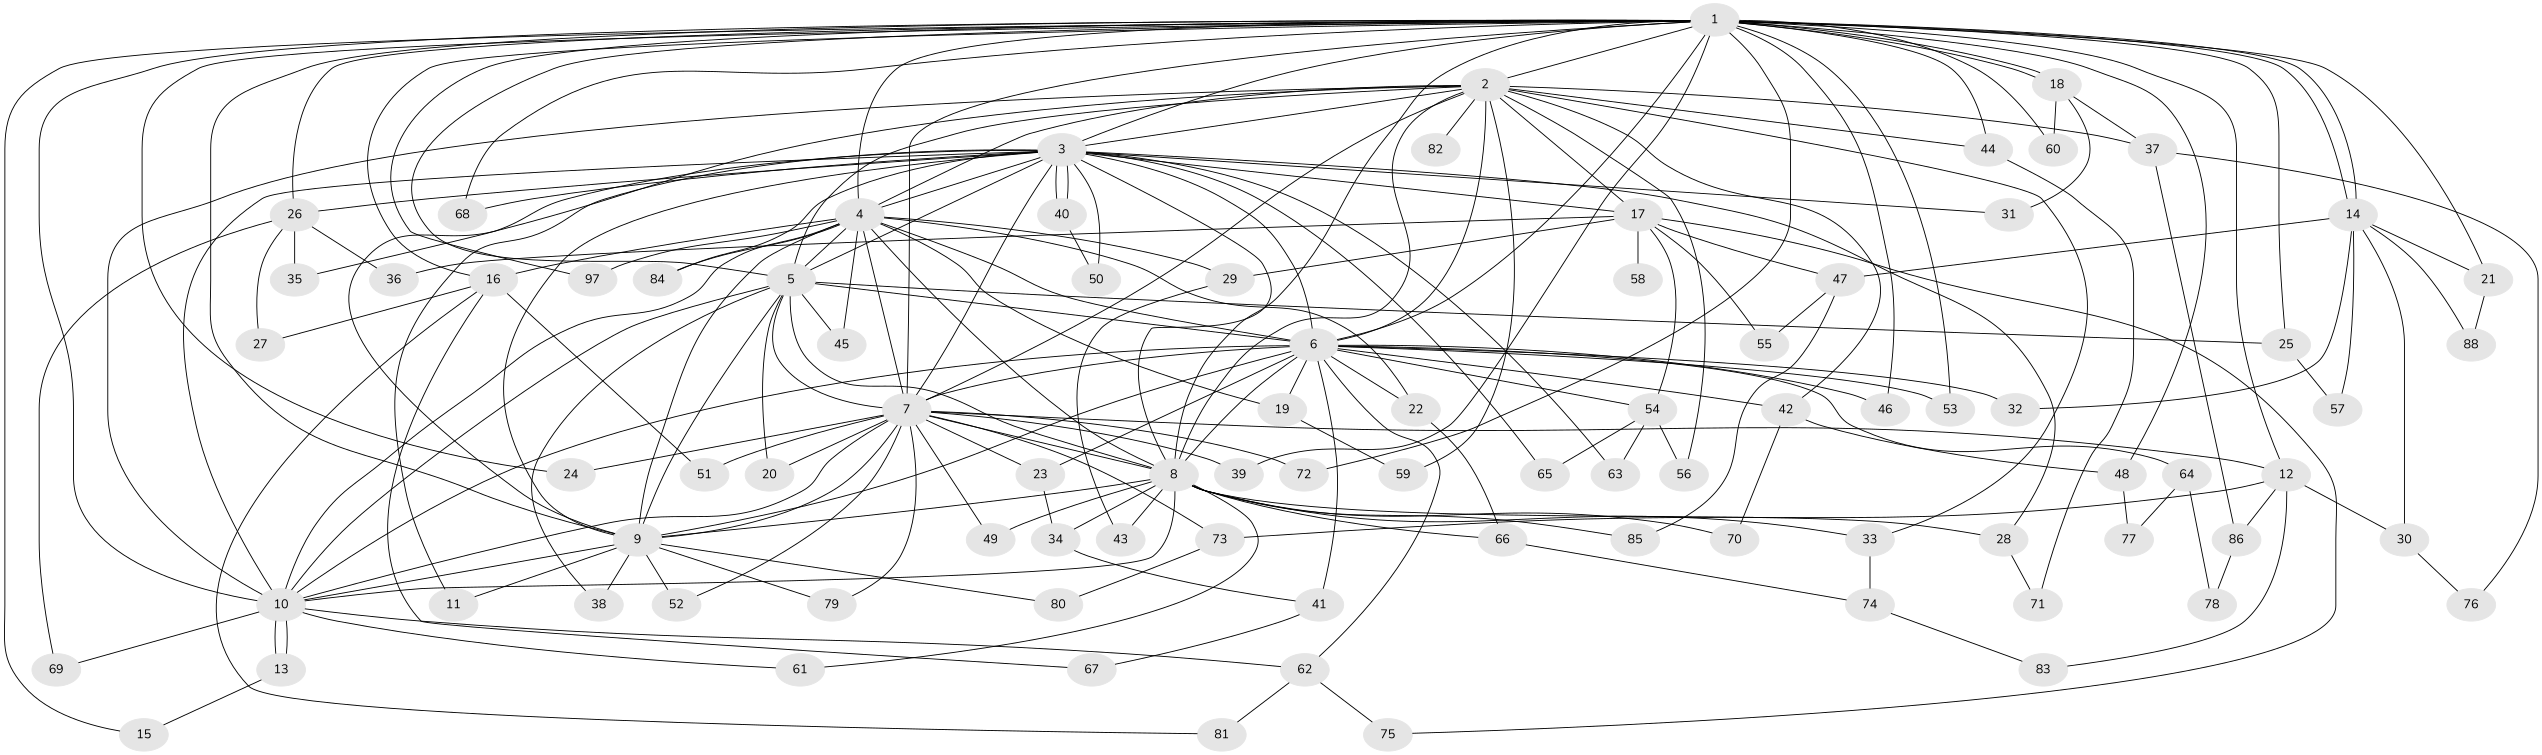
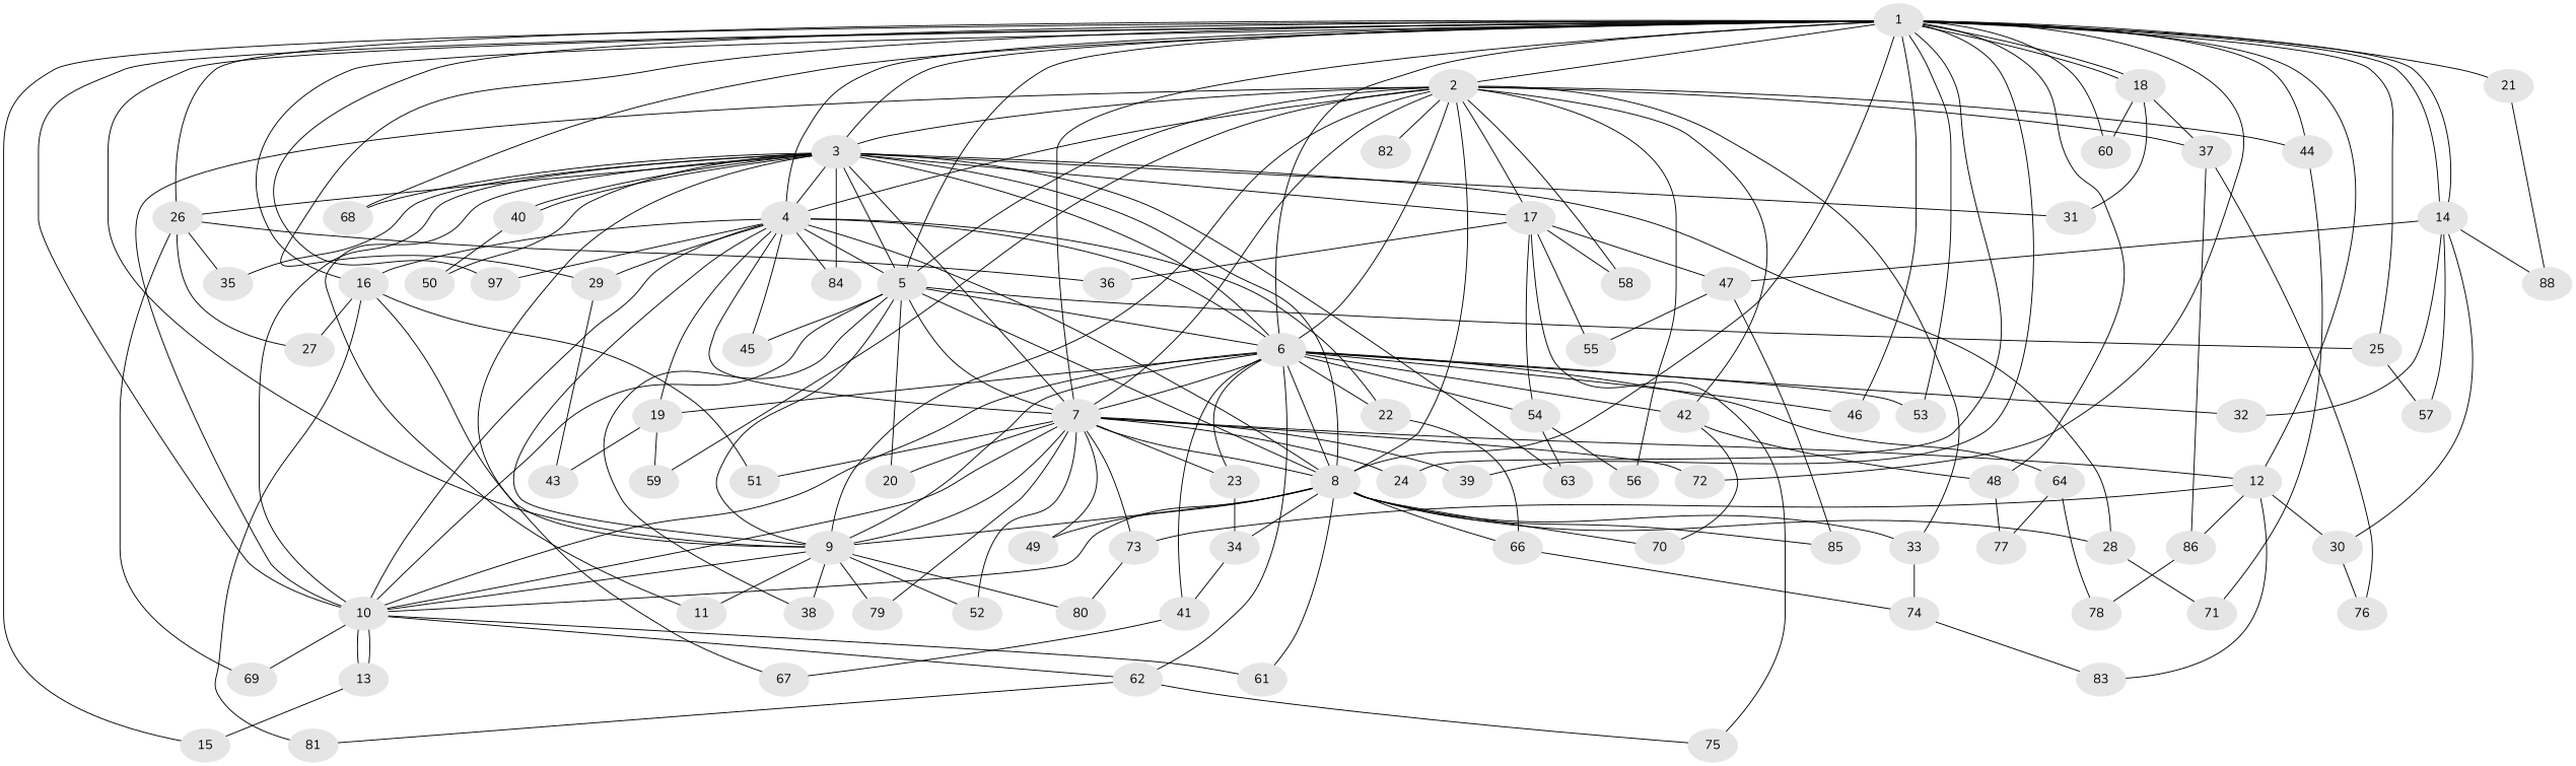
  graph {
    fontname=Nunito
    node [color=gray90 fontname=Nunito style=filled]
    edge [fontname=Nunito]
    1
    2
    3
    4
    5
    6
    7
    8
    9
    10
    12
    14
    15
    16
    18
    21
    24
    25
    26
    29
    39
    44
    46
    48
    53
    60
    68
    72
    n29 [label=97]
    17
    33
    37
    42
    56
    58
    59
    82
    11
    28
    31
    35
    40
    50
    63
-   65
    84
    19
    22
    45
    20
    38
    23
    32
    41
    54
    62
    64
    49
    51
    52
    73
    79
    34
    43
    61
    66
    70
    85
    80
    13
    69
    30
    83
    86
    47
    57
    88
    27
    67
    81
    36
    71
    77
    55
    75
    74
    76
    78
    1 -- 2
    1 -- 3
    1 -- 4
    1 -- 5
    1 -- 6
    1 -- 7
    1 -- 8
    1 -- 9
    1 -- 10
    1 -- 12
    1 -- 14
    1 -- 14
    1 -- 15
    1 -- 16
    1 -- 18
    1 -- 18
    1 -- 21
    1 -- 24
    1 -- 25
    1 -- 26
-   17 -- 29
+   1 -- 29
    1 -- 39
    1 -- 44
    1 -- 46
    1 -- 48
    1 -- 53
    1 -- 60
    1 -- 68
    1 -- 72
    1 -- n29
    2 -- 3
    2 -- 4
    2 -- 5
    2 -- 6
    2 -- 7
    2 -- 8
    2 -- 9
    2 -- 10
    2 -- 44
    2 -- 17
    2 -- 33
    2 -- 37
    2 -- 42
    2 -- 56
+   2 -- 58
    2 -- 59
    2 -- 82
    3 -- 4
    3 -- 5
    3 -- 6
    3 -- 7
    3 -- 8
    3 -- 9
    3 -- 10
    3 -- 26
    3 -- 68
    3 -- 17
    3 -- 11
    3 -- 28
    3 -- 31
    3 -- 35
    3 -- 40
    3 -- 40
    3 -- 50
    3 -- 63
-   3 -- 65
    3 -- 84
    4 -- 5
    4 -- 6
    4 -- 7
    4 -- 8
    4 -- 9
    4 -- 10
    4 -- 16
    4 -- 29
    4 -- n29
    4 -- 84
    4 -- 19
    4 -- 22
    4 -- 45
    5 -- 6
    5 -- 7
    5 -- 8
    5 -- 9
    5 -- 10
    5 -- 25
    5 -- 45
    5 -- 20
    5 -- 38
    6 -- 7
    6 -- 8
    6 -- 9
    6 -- 10
    6 -- 46
    6 -- 53
    6 -- 42
    6 -- 19
    6 -- 22
    6 -- 23
    6 -- 32
    6 -- 41
    6 -- 54
    6 -- 62
    6 -- 64
    7 -- 8
    7 -- 9
    7 -- 10
    7 -- 12
    7 -- 24
    7 -- 39
    7 -- 72
    7 -- 20
    7 -- 23
    7 -- 49
    7 -- 51
    7 -- 52
    7 -- 73
    7 -- 79
    8 -- 9
    8 -- 10
    8 -- 33
    8 -- 28
    8 -- 49
    8 -- 34
-   8 -- 43
+   19 -- 43
    8 -- 61
    8 -- 66
    8 -- 70
    8 -- 85
    9 -- 10
    9 -- 11
    9 -- 38
    9 -- 52
    9 -- 79
    9 -- 80
    10 -- 62
    10 -- 61
    10 -- 13
    10 -- 13
    10 -- 69
    12 -- 73
    12 -- 30
    12 -- 83
    12 -- 86
-   14 -- 21
    14 -- 32
    14 -- 30
    14 -- 47
    14 -- 57
    14 -- 88
    16 -- 51
    16 -- 27
    16 -- 67
    16 -- 81
    18 -- 60
    18 -- 37
    18 -- 31
    21 -- 88
    25 -- 57
    26 -- 35
    26 -- 69
    26 -- 27
    26 -- 36
    29 -- 43
    44 -- 71
    48 -- 77
    17 -- 58
    17 -- 54
    17 -- 47
    17 -- 36
    17 -- 55
    17 -- 75
    33 -- 74
    37 -- 86
    37 -- 76
    42 -- 48
    42 -- 70
    28 -- 71
    40 -- 50
    19 -- 59
    22 -- 66
    23 -- 34
    41 -- 67
    54 -- 56
    54 -- 63
-   54 -- 65
    62 -- 81
    62 -- 75
    64 -- 77
    64 -- 78
    73 -- 80
    34 -- 41
    66 -- 74
    13 -- 15
    30 -- 76
    86 -- 78
    47 -- 85
    47 -- 55
    74 -- 83
  }
